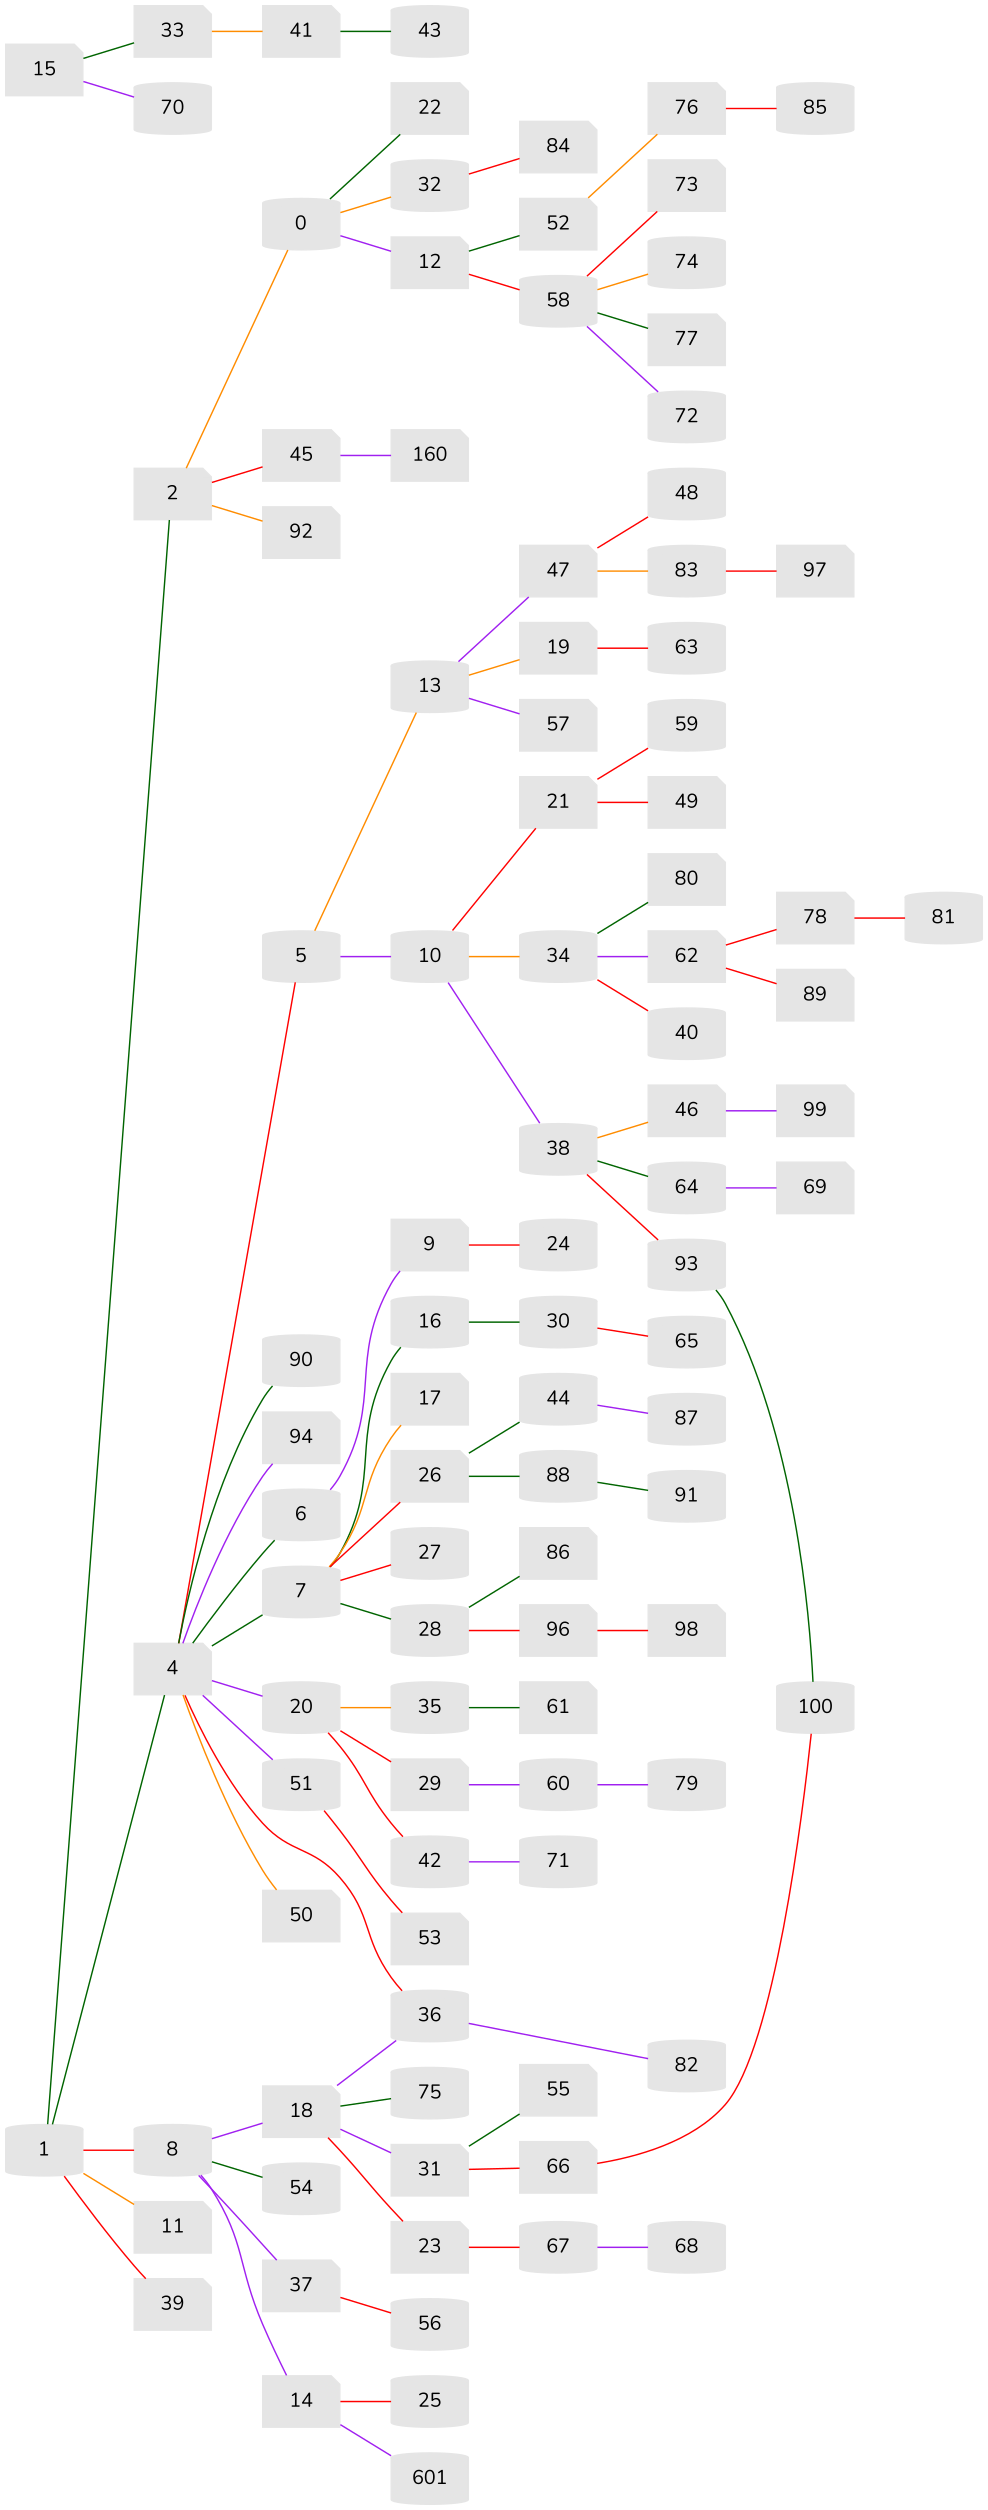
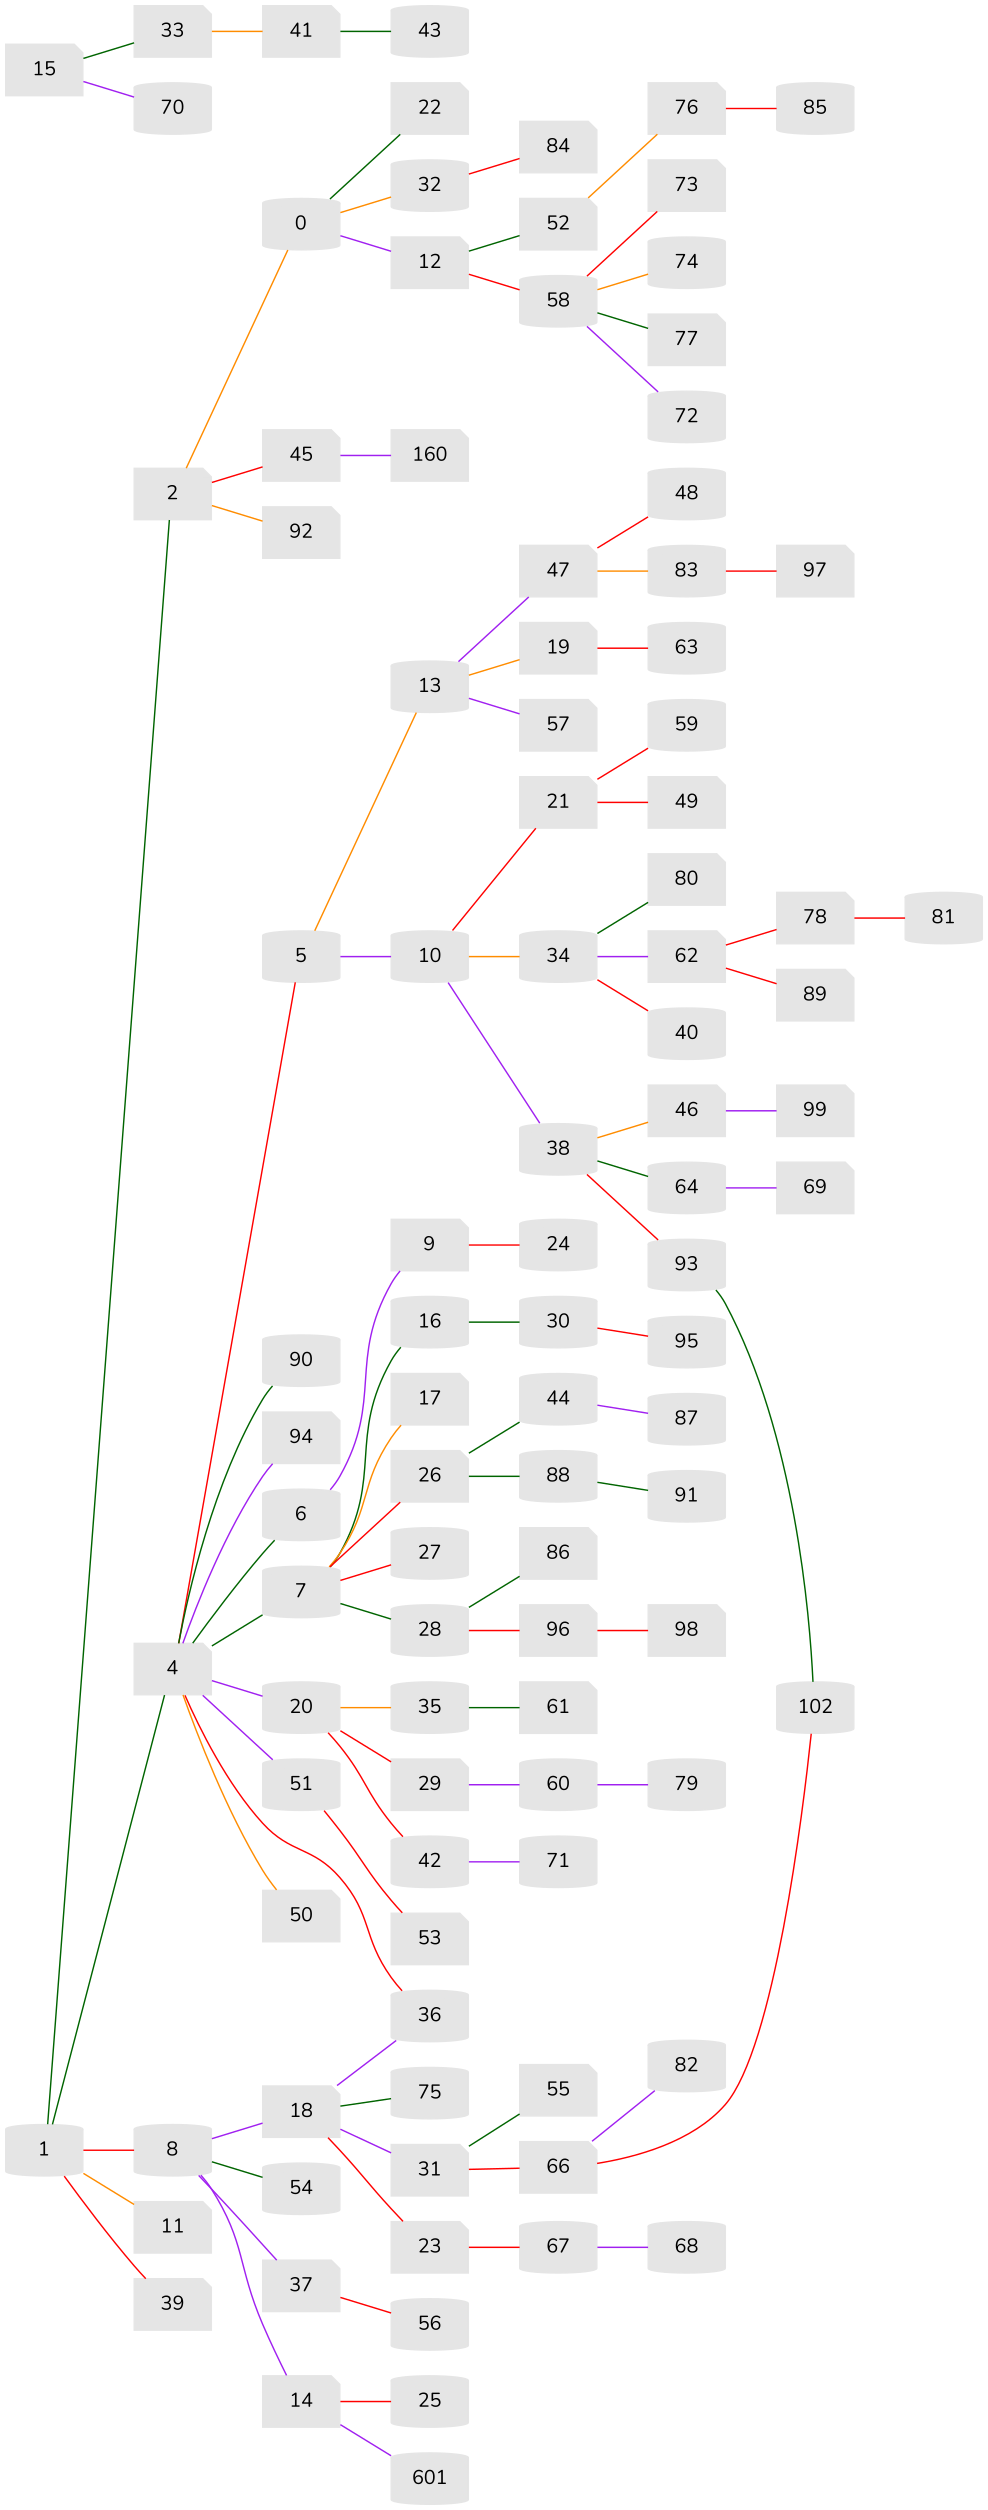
  graph {
    fontname=Nunito
    rankdir=LR
    node [color=gray90 fontname=Nunito shape=cylinder style=filled]
    edge [color=red fontname=Nunito]
    2 [shape=note]
    1
    4 [shape=note]
    8
    11 [shape=note]
    39 [shape=note]
    n7 [label=0]
    45 [shape=note]
    92 [shape=note]
    5
    6
    7
    20
    36
    50 [shape=note]
    51
    90
    94 [shape=note]
    14 [shape=note]
    18 [shape=note]
    37 [shape=note]
    54
    12 [shape=note]
    22 [shape=note]
    32
    n26 [label=160 shape=note]
    52 [shape=note]
    58
    84 [shape=note]
    10
    13
    9 [shape=note]
    16
    17 [shape=note]
    26 [shape=note]
    27
    28
    29 [shape=note]
    35
    42
    53 [shape=note]
    21 [shape=note]
    34
    38
    19 [shape=note]
    47 [shape=note]
    57 [shape=note]
    24
    30
    44
    88
    86 [shape=note]
    96 [shape=note]
    25
    n55 [label=601]
    23 [shape=note]
    31 [shape=note]
    75
    56
    49 [shape=note]
    59
    40
    62 [shape=note]
    80 [shape=note]
    46 [shape=note]
    64
    93
    76 [shape=note]
    72
    73 [shape=note]
    74
    77 [shape=note]
    63
    48
    83
    15 [shape=note]
    33 [shape=note]
    70
    41 [shape=note]
-   65
+   65 [label=95]
    67
    55 [shape=note]
    66 [shape=note]
    60
    61 [shape=note]
    71
    68
    87
    91
    98 [shape=note]
    79
    82
-   102 [label=100]
+   102
    43
    78 [shape=note]
    89 [shape=note]
    99 [shape=note]
    69 [shape=note]
    97 [shape=note]
    85
    81
    2 -- n7 [color=darkorange]
    2 -- 45
    2 -- 92 [color=darkorange]
    1 -- 2 [color=darkgreen]
    1 -- 4 [color=darkgreen]
    1 -- 8
    1 -- 11 [color=darkorange]
    1 -- 39
    4 -- 5
    4 -- 6 [color=darkgreen]
    4 -- 7 [color=darkgreen]
    4 -- 20 [color=purple]
    4 -- 36
    4 -- 50 [color=darkorange]
    4 -- 51 [color=purple]
    4 -- 90 [color=darkgreen]
    4 -- 94 [color=purple]
    8 -- 14 [color=purple]
    8 -- 18 [color=purple]
    8 -- 37 [color=purple]
    8 -- 54 [color=darkgreen]
    n7 -- 12 [color=purple]
    n7 -- 22 [color=darkgreen]
    n7 -- 32 [color=darkorange]
    45 -- n26 [color=purple]
    5 -- 10 [color=purple]
    5 -- 13 [color=darkorange]
    6 -- 9 [color=purple]
    7 -- 16 [color=darkgreen]
    7 -- 17 [color=darkorange]
    7 -- 26
    7 -- 27
    7 -- 28 [color=darkgreen]
    20 -- 29
    20 -- 35 [color=darkorange]
    20 -- 42
    51 -- 53
    14 -- 25
    14 -- n55 [color=purple]
    18 -- 36 [color=purple]
    18 -- 23
    18 -- 31 [color=purple]
    18 -- 75 [color=darkgreen]
    37 -- 56
    12 -- 52 [color=darkgreen]
    12 -- 58
    32 -- 84
    52 -- 76 [color=darkorange]
    58 -- 72 [color=purple]
    58 -- 73
    58 -- 74 [color=darkorange]
    58 -- 77 [color=darkgreen]
    10 -- 21
    10 -- 34 [color=darkorange]
    10 -- 38 [color=purple]
    13 -- 19 [color=darkorange]
    13 -- 47 [color=purple]
    13 -- 57 [color=purple]
    9 -- 24
    16 -- 30 [color=darkgreen]
    26 -- 44 [color=darkgreen]
    26 -- 88 [color=darkgreen]
    28 -- 86 [color=darkgreen]
    28 -- 96
    29 -- 60 [color=purple]
    35 -- 61 [color=darkgreen]
    42 -- 71 [color=purple]
    21 -- 49
    21 -- 59
    34 -- 40
    34 -- 62 [color=purple]
    34 -- 80 [color=darkgreen]
    38 -- 46 [color=darkorange]
    38 -- 64 [color=darkgreen]
    38 -- 93
    19 -- 63
    47 -- 48
    47 -- 83 [color=darkorange]
    30 -- 65
    44 -- 87 [color=purple]
    88 -- 91 [color=darkgreen]
    96 -- 98
    23 -- 67
    31 -- 55 [color=darkgreen]
    31 -- 66
    62 -- 78
    62 -- 89
    46 -- 99 [color=purple]
    64 -- 69 [color=purple]
    93 -- 102 [color=darkgreen]
    76 -- 85
    83 -- 97
    15 -- 33 [color=darkgreen]
    15 -- 70 [color=purple]
    33 -- 41 [color=darkorange]
    41 -- 43 [color=darkgreen]
    67 -- 68 [color=purple]
-   36 -- 82 [color=purple]
+   66 -- 82 [color=purple]
    66 -- 102
    60 -- 79 [color=purple]
    78 -- 81
  }
